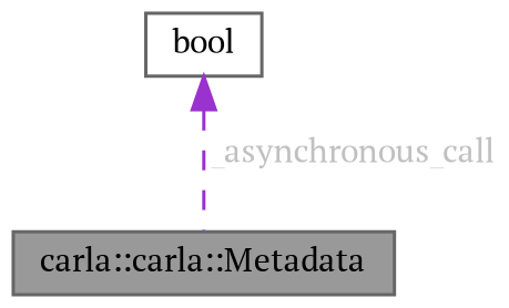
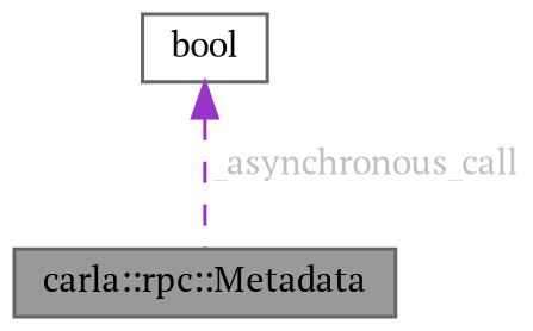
  digraph {
    fontname="PT Serif"
    node [color=gray40 fontname="PT Serif" fontsize=10 shape=box style=filled]
-   n1 [fillcolor=grey60 fontcolor=black height=0.2 label="carla::carla::Metadata" width=0.4]
+   n1 [fillcolor=grey60 fontcolor=black height=0.2 label="carla::rpc::Metadata" width=0.4]
    n2 [fillcolor=white height=0.2 label=bool width=0.4]
    n2 -> n1 [color=darkorchid3 dir=back fontcolor=grey fontname="PT Serif" fontsize=10 label=" _asynchronous_call" labelfontname=Helvetica labelfontsize=10 style=dashed]
  }
